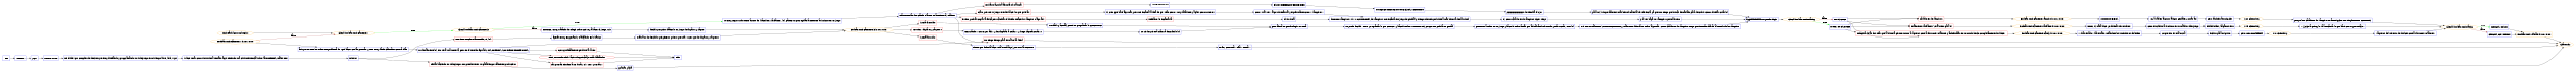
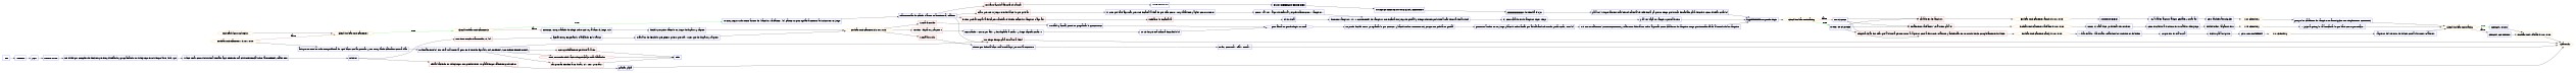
  digraph {
    rankdir=LR
    node [color=blue shape=box]
    "AmirRank4Convo6 begins." [color=orange shape=""]
    n2 [color=orange label="Check boolean AmirGameDev1" shape=""]
    n3 [color=orange label="Check boolean AmirGameDev3" shape=""]
    n4 [label="no estoy seguro sobre este asunto de \"hacerlos warframes\", lol, parece un poco ególatra meterte a ti mismo en un juego"]
    n5 [label="entonces, estoy tratando de elegir sobre qué voy a hacer el juego, ¿sí?"]
    n6 [color=orange label="Boolean AmirGameDev1 is now true." shape=""]
    n7 [label="así que me metí en todo este problema de \"qué hacer con las puertas\" y me estoy dando cabezazos contra ellas"]
    n8 [label="esas tonterías de cuando el autor se autoinserta, ¿sabes?"]
    n9 [label="decidí que quiero hacerlo un juego de disparos y saqueo"]
    n10 [label="no literalmente lol, eso sería una tontería, pero en el sentido figurado, LAS PUERTAS SON REALMENTE DURAS"]
    n11 [color=red label="Bueno, podrías copiar la física pero cambiar el diseño. Hacerlos vampiros o algo así."]
    n12 [color=red label="Claro, pero es tu juego. Puedes hacer lo que quieras."]
    n13 [color=red label="Quizás te ayude a afrontar el trauma."]
    n14 [color=red label="No tengo tiempo para esto ahora. [Fin.]"]
    n15 [color=orange label="Boolean AmirGameDev3 is now true." shape=""]
    n16 [color=red label="Amir, en nombre del Vacío ¿de qué carajo estás hablando?" shape=ellipse]
    n17 [color=red label="Las puertas tienden a ser duras, sí... son... puertas..."]
    n18 [color=red label="Creo que finalmente perdiste la razón."]
    n19 [color=red label="A Eleanor le encantaría."]
    n20 [label="sí, creo que haré algo más, pero me encanta la idea de que sean como... muy saltarines y ágiles como nosotros"]
    n21 [label="¿QUÉ TRAUMA?"]
    "Chat ends." [color=orange shape=""]
    n23 [color=red label="Suena divertido."]
    n24 [color=red label="¿Qué es \"disparos y saqueo\"?"]
    n25 [color=red label="Suena aburrido."]
    n26 [label="¿eh?"]
    n27 [label="lol sin duda"]
    n28 [label="como... tal vez... algo sobrenatural y espeluznante como... vampiros..."]
    n29 [label="ESTOY PERFECTAMENTE BIEN"]
    n30 [label="¿verdad? y actual, pensé en programar lo que conozco"]
    n31 [label="¿Es cuando... corres por ahí... y les disparas a cosas... y luego saqueas cosas...?"]
    n32 [label="siento que debería hacer una broma aquí, pero no la encuentro"]
    n33 [label=" hmmmm vampiros... sí... o CAZADORES de vampiros. me encanta ese juego de pinball y siempre deseé que hubiera más historia detrás de él"]
    n34 [label="NO TENGO IDEA DE LO QUE ESTÁS HABLANDO"]
-   n35 [label="pero ahora no puedo elegir un tema"]
+   n35 [label="pero ahora no puedo elegir un tema" shape=ellipse]
    n36 [label="no sé de qué otra manera describirlo lol"]
    n37 [label="en fin, como sea... olla... tetera..."]
    n38 [label=OH]
    n39 [label=MIERDA]
    n40 [label="sí, como cazadores de vampiros súper sexys"]
    n41 [label="JAJAJAJAJAJAJAJA ::le tiembla el ojo::"]
    n42 [label="no puedo decidir entre \"programar lo que conoces\" y hacerlo sobre WARFRAMES porque eso podría ser genial"]
    n43 [label=JAJA]
    n44 [label="y tal vez haya un vampiro que sea bueno"]
    n45 [label="para mí, lo importante es más bien el material de referencia, ya que no tengo que buscar demasiado para descubrir cómo diseñar cosas lol"]
    n46 [label="ponernos a todos en un juego y hacerlo sobre andar por ahí salvando el mundo y esas cosas, ¿no? lol"]
    n47 [label="TONTO AMIR"]
    n48 [label="agghhhhhhhhh no puedo elegir"]
    n49 [label="o si eso es realmente SÚPER EGÓLATRA y realmente debería ser sobre algo más como cazadores de vampiros sexys que intentan salvar al mundo de los vampiros"]
    n50 [label="me olvidé por completo de decirte que estoy diseñando y programando un videojuego en mi tiempo libre, lolol, ups"]
    n51 [color=orange label="Check boolean AmirDating" shape=""]
    n52 [label="lo hice sonar como si estuviera sentado aquí teniendo una crisis existencial sobre las PUERTAS reales LOL"]
    n53 [label="AMOR, TU ESCOGE"]
    n54 [label="TU ESCOGE"]
    n55 [label="mi error"]
    n56 [color=red label="Cazadores de vampiros."]
    n57 [color=red label="Totalmente warframes. Será bueno para ti."]
    n58 [color=red label="Ninguna de las dos. Haz que la historia gire en torno a vaqueros contra tiburones voladores y ambiéntalo en un mundo hecho completamente de dulces."]
    n59 [color=red label="Eso tiene mucho más sentido, sí, lol."]
    n60 [color=red label="¿Estás haciendo un videojuego? ¿No puedes tener un pasatiempo realmente productivo?"]
    n61 [color=orange label="Boolean AmirGameDevVampire is now true." shape=""]
    n62 [color=orange label="Boolean AmirGameDevWarframe is now true." shape=""]
    n63 [color=orange label="Boolean AmirGameDevCandy is now true." shape=""]
    n64 [label="apenas estoy empezando, trabajando en lo básico"]
    n65 [label="gracias, papá"]
    n66 [label=VAAAAAAMPIROS]
    n67 [label="mmm, sí, nada dice \"problemas sin resolver\""]
    n68 [label="... ¿has estado... has estado robándote los suministros de lettie?"]
    n69 [label="todavía no he decidido qué género quiero que sea... ¿creo que de disparos y saqueo?"]
    n70 [label="voy a darles algunos látigos geniales y cosas así"]
    n71 [label="como escribirte a ti mismo en un maldito videojuego"]
    n72 [label="porque eso es una locura"]
    n73 [label="pero también atomicycles"]
    n74 [label="okidoki niños, hagamos esto"]
    n75 [label="incluso para mi gusto"]
    n76 [color=orange label="+20 Chemistry" shape=""]
    n77 [color=orange label="+15 Chemistry" shape=""]
    n78 [label="pero ooOoOookEEeeiii"]
    n79 [label="porque los cazadores de vampiros en atomicycles son simplemente GENIALES"]
    n80 [label="... jejeje a quincy le va a encantar lo que haré con su personaje..."]
    n81 [color=orange label="+10 Chemistry" shape=""]
    n82 [color=orange label="Check boolean AmirDating" shape=""]
    n83 [label="¡vaqueros del universo de dulces contra tiburones voladores!"]
    n84 [label="GRACIAS OSITO"]
    n85 [label="GRACIAS CAMARADA"]
    n86 [color=orange label="Boolean AmirWillDate is now true."]
    "AmirRank4Convo6 begins." -> n2
    n2 -> n3 [color=green label=true]
    n3 -> n4 [color=green label=true]
    n3 -> n5 [color=brown label=false]
    n4 -> n8
    n5 -> n9
    n6 -> n2 [color=brown label=false]
    n6 -> n7
    n7 -> n10
    n8 -> n11
    n8 -> n12
    n8 -> n13
    n8 -> n14
    n9 -> n15
    n10 -> n14
    n10 -> n16
    n10 -> n17
    n10 -> n18
    n11 -> n19
    n12 -> n20
    n13 -> n21
    n14 -> "Chat ends."
    n15 -> n23
    n15 -> n24
    n15 -> n25
    n16 -> n26
    n17 -> n26
    n18 -> n26
    n19 -> n27
    n20 -> n28
    n21 -> n29
    n23 -> n30
    n24 -> n31
    n25 -> n32
    n27 -> n33
    n28 -> n33
    n29 -> n34
    n30 -> n35
    n31 -> n36
    n32 -> n37
    n33 -> n40
    n34 -> n41
    n35 -> n42
    n36 -> n35
    n37 -> "Chat ends."
    n38 -> n39
    n39 -> n43
    n40 -> n44
    n41 -> n45
    n42 -> n46
    n43 -> n47
    n44 -> n48
    n45 -> n48
    n46 -> n49
    n47 -> n50
    n48 -> n51
    n49 -> n48
    n50 -> n52
    n51 -> n53 [color=green label=true]
    n51 -> n54 [color=brown label=false]
    n52 -> n55
    n53 -> n56
    n53 -> n57
    n53 -> n58
    n54 -> n56
    n54 -> n57
    n54 -> n58
    n55 -> n59
    n55 -> n60
    n56 -> n61
    n57 -> n62
    n58 -> n63
    n59 -> n64
    n60 -> n65
    n61 -> n66
    n62 -> n67
    n63 -> n68
    n64 -> n69
    n65 -> "Chat ends."
    n66 -> n70
    n67 -> n71
    n68 -> n72
    n69 -> n15
    n70 -> n73
    n71 -> n74
    n72 -> n75
    n73 -> n76
    n74 -> n77
    n75 -> n78
    n76 -> n79
    n77 -> n80
    n78 -> n81
    n79 -> n82
    n80 -> n82
    n81 -> n83
    n82 -> n84 [color=green label=true]
    n82 -> n85 [color=brown label=false]
    n83 -> n82
    n84 -> n86
    n85 -> n86
    n86 -> "Chat ends."
  }
